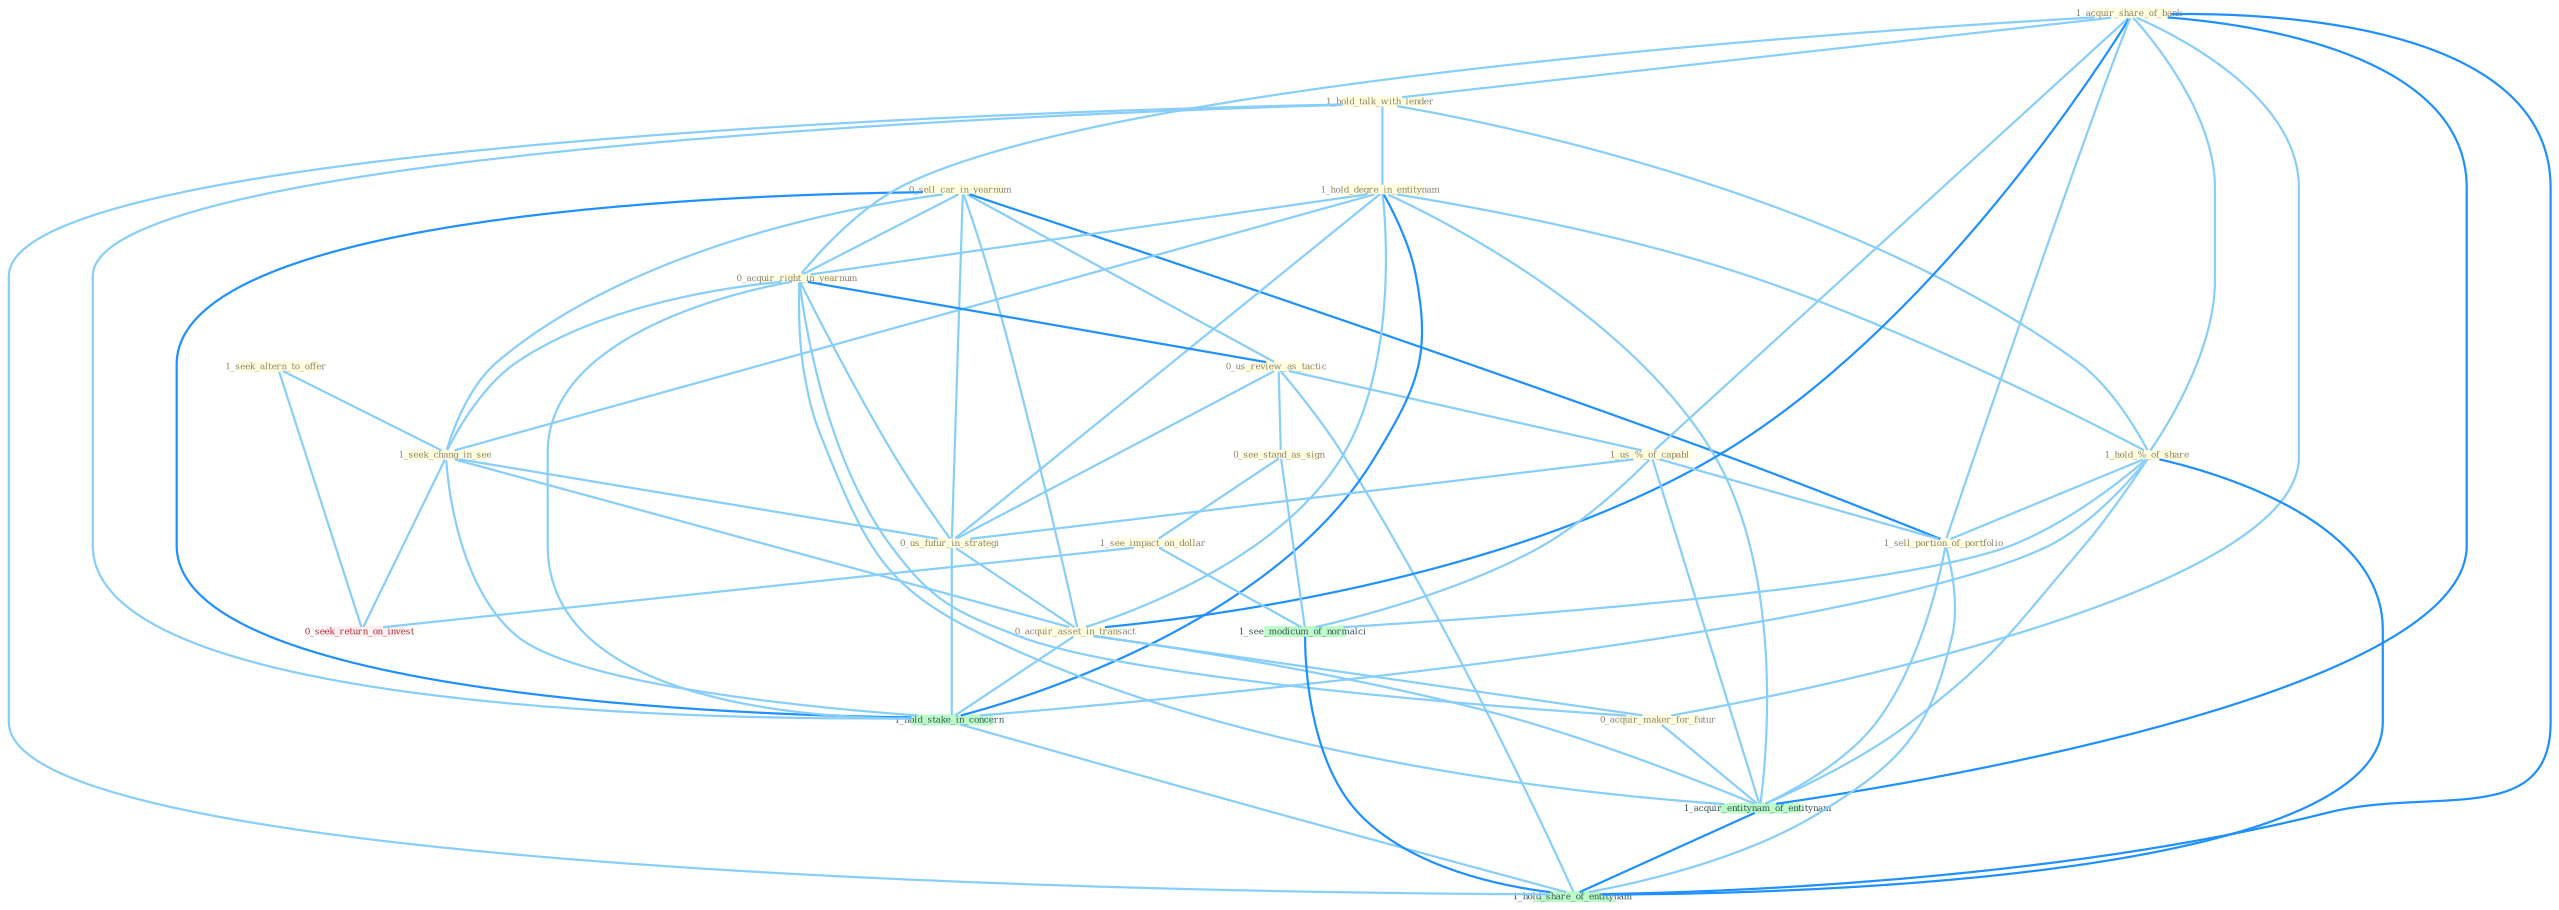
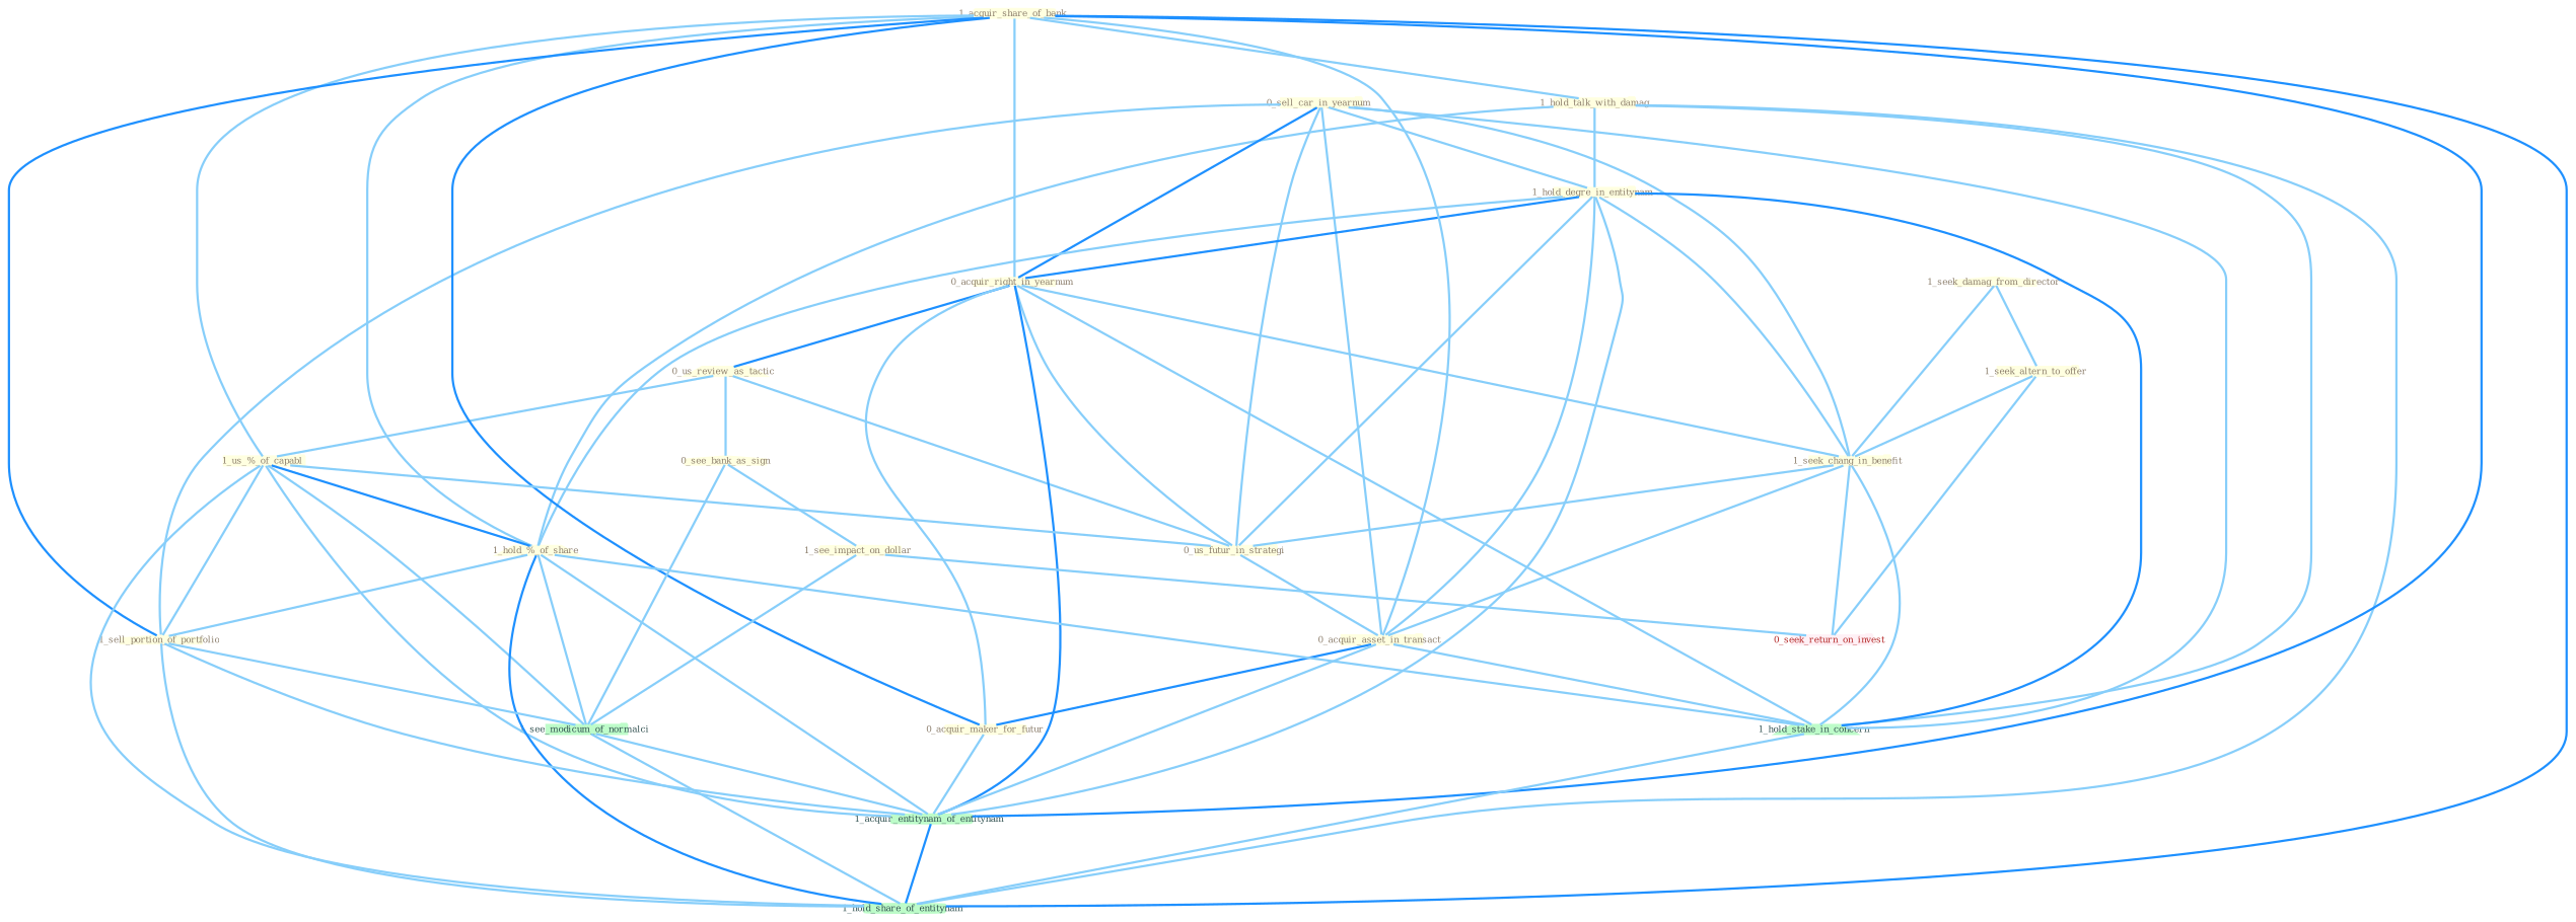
  graph {
    node [color="#ffffe0" fixedsize=true fontcolor="#8b7d6b" fontsize=4 shape=folder style=filled]
    edge [color="#87cefa" w=1]
-   "1_hold_talk_with_lender " [height=.06 width=.5]
+   "1_hold_talk_with_lender " [height=.06 width=.5 label="1_hold_talk_with_damag"]
    "0_us_review_as_tactic " [height=.06 shape=trapezium width=.5]
+   "1_seek_damag_from_director " [height=.06 shape=house width=.5]
    "0_sell_car_in_yearnum " [height=.06 width=.5]
    "1_hold_degre_in_entitynam " [height=.06 width=.5]
    "1_acquir_share_of_bank " [height=.06 shape=cylinder width=.5]
    "0_acquir_right_in_yearnum " [height=.06 shape=house width=.5]
    "1_seek_altern_to_offer " [height=.06 width=.5]
-   "0_see_stand_as_sign " [height=.06 shape=house width=.5]
+   "0_see_stand_as_sign " [height=.06 shape=house width=.5 label="0_see_bank_as_sign"]
    "1_us_%_of_capabl " [height=.06 width=.5]
-   "1_seek_chang_in_benefit " [height=.06 width=.5 label="1_seek_chang_in_see"]
+   "1_seek_chang_in_benefit " [height=.06 width=.5]
    "1_see_impact_on_dollar " [height=.06 shape=cylinder width=.5]
    "0_us_futur_in_strategi " [height=.06 width=.5]
    "0_acquir_asset_in_transact " [height=.06 width=.5]
    n15 [height=.06 label="0_acquir_maker_for_futur" shape=cylinder width=.5]
    "1_hold_%_of_share " [height=.06 shape=trapezium width=.5]
    "1_sell_portion_of_portfolio " [height=.06 shape=house width=.5]
    "0_seek_return_on_invest " [color="#fff0f5" fontcolor="#b22222" height=.06 width=.5]
-   "1_hold_stake_in_concern " [color="#BDFCC9" fontcolor="#2f4f4f" height=.06 width=.5]
-   "1_hold_share_of_entitynam " [color="#BDFCC9" fontcolor="#2f4f4f" height=.06 shape=trapezium width=.5]
+   "1_hold_stake_in_concern " [color="#BDFCC9" fontcolor="#2f4f4f" height=.06 shape=trapezium width=.5]
+   "1_hold_share_of_entitynam " [color="#BDFCC9" fontcolor="#2f4f4f" height=.06 shape=cylinder width=.5]
    "1_acquir_entitynam_of_entitynam " [color="#BDFCC9" fontcolor="#2f4f4f" height=.06 shape=cylinder width=.5]
    "1_see_modicum_of_normalci " [color="#BDFCC9" fontcolor="#2f4f4f" height=.06 width=.5]
    subgraph sub_1 {
      "1_hold_talk_with_lender "
      "0_us_review_as_tactic "
+     "1_seek_damag_from_director "
      "0_sell_car_in_yearnum "
      "1_hold_degre_in_entitynam "
      "1_acquir_share_of_bank "
      "0_acquir_right_in_yearnum "
      "1_seek_altern_to_offer "
      "0_see_stand_as_sign "
      "1_us_%_of_capabl "
      "1_seek_chang_in_benefit "
      "1_see_impact_on_dollar "
      "0_us_futur_in_strategi "
      "0_acquir_asset_in_transact "
      n15
      "1_hold_%_of_share "
      "1_sell_portion_of_portfolio "
    }
    subgraph sub_2 {
      "0_seek_return_on_invest "
    }
    "1_hold_talk_with_lender " -- "1_hold_degre_in_entitynam "
    "1_hold_talk_with_lender " -- "1_hold_%_of_share "
    "1_hold_talk_with_lender " -- "1_hold_stake_in_concern "
    "1_hold_talk_with_lender " -- "1_hold_share_of_entitynam "
    "0_us_review_as_tactic " -- "0_see_stand_as_sign "
    "0_us_review_as_tactic " -- "1_us_%_of_capabl "
    "0_us_review_as_tactic " -- "0_us_futur_in_strategi "
-   "0_sell_car_in_yearnum " -- "0_us_review_as_tactic "
-   "0_sell_car_in_yearnum " -- "0_acquir_right_in_yearnum " [w=2]
+   "1_seek_damag_from_director " -- "1_seek_altern_to_offer "
+   "1_seek_damag_from_director " -- "1_seek_chang_in_benefit "
+   "0_sell_car_in_yearnum " -- "1_hold_degre_in_entitynam "
+   "0_sell_car_in_yearnum " -- "0_acquir_right_in_yearnum " [color="#1e90ff" w=2]
    "0_sell_car_in_yearnum " -- "1_seek_chang_in_benefit "
    "0_sell_car_in_yearnum " -- "0_us_futur_in_strategi "
    "0_sell_car_in_yearnum " -- "0_acquir_asset_in_transact "
-   "0_sell_car_in_yearnum " -- "1_sell_portion_of_portfolio " [color="#1e90ff"]
-   "0_sell_car_in_yearnum " -- "1_hold_stake_in_concern " [color="#1e90ff"]
-   "1_hold_degre_in_entitynam " -- "0_acquir_right_in_yearnum "
+   "0_sell_car_in_yearnum " -- "1_sell_portion_of_portfolio "
+   "0_sell_car_in_yearnum " -- "1_hold_stake_in_concern "
+   "1_hold_degre_in_entitynam " -- "0_acquir_right_in_yearnum " [color="#1e90ff"]
    "1_hold_degre_in_entitynam " -- "1_seek_chang_in_benefit "
    "1_hold_degre_in_entitynam " -- "0_us_futur_in_strategi "
    "1_hold_degre_in_entitynam " -- "0_acquir_asset_in_transact "
    "1_hold_degre_in_entitynam " -- "1_hold_%_of_share "
    "1_hold_degre_in_entitynam " -- "1_hold_stake_in_concern " [color="#1e90ff" w=2]
    "1_hold_degre_in_entitynam " -- "1_acquir_entitynam_of_entitynam "
    "1_acquir_share_of_bank " -- "1_hold_talk_with_lender "
    "1_acquir_share_of_bank " -- "0_acquir_right_in_yearnum "
    "1_acquir_share_of_bank " -- "1_us_%_of_capabl "
-   "1_acquir_share_of_bank " -- "0_acquir_asset_in_transact " [color="#1e90ff"]
-   "1_acquir_share_of_bank " -- n15
+   "1_acquir_share_of_bank " -- "0_acquir_asset_in_transact "
+   "1_acquir_share_of_bank " -- n15 [color="#1e90ff"]
    "1_acquir_share_of_bank " -- "1_hold_%_of_share "
-   "1_acquir_share_of_bank " -- "1_sell_portion_of_portfolio "
+   "1_acquir_share_of_bank " -- "1_sell_portion_of_portfolio " [color="#1e90ff"]
    "1_acquir_share_of_bank " -- "1_hold_share_of_entitynam " [color="#1e90ff" w=2]
    "1_acquir_share_of_bank " -- "1_acquir_entitynam_of_entitynam " [color="#1e90ff" w=2]
    "0_acquir_right_in_yearnum " -- "0_us_review_as_tactic " [color="#1e90ff" w=2]
    "0_acquir_right_in_yearnum " -- "1_seek_chang_in_benefit "
    "0_acquir_right_in_yearnum " -- "0_us_futur_in_strategi "
    "0_acquir_right_in_yearnum " -- n15
    "0_acquir_right_in_yearnum " -- "1_hold_stake_in_concern "
-   "0_acquir_right_in_yearnum " -- "1_acquir_entitynam_of_entitynam "
+   "0_acquir_right_in_yearnum " -- "1_acquir_entitynam_of_entitynam " [color="#1e90ff"]
    "1_seek_altern_to_offer " -- "1_seek_chang_in_benefit "
    "1_seek_altern_to_offer " -- "0_seek_return_on_invest "
    "0_see_stand_as_sign " -- "1_see_impact_on_dollar "
    "0_see_stand_as_sign " -- "1_see_modicum_of_normalci "
    "1_us_%_of_capabl " -- "0_us_futur_in_strategi "
+   "1_us_%_of_capabl " -- "1_hold_%_of_share " [color="#1e90ff" w=2]
    "1_us_%_of_capabl " -- "1_sell_portion_of_portfolio "
-   "0_us_review_as_tactic " -- "1_hold_share_of_entitynam "
+   "1_us_%_of_capabl " -- "1_hold_share_of_entitynam "
    "1_us_%_of_capabl " -- "1_acquir_entitynam_of_entitynam "
    "1_us_%_of_capabl " -- "1_see_modicum_of_normalci "
    "1_seek_chang_in_benefit " -- "0_us_futur_in_strategi "
    "1_seek_chang_in_benefit " -- "0_acquir_asset_in_transact "
    "1_seek_chang_in_benefit " -- "0_seek_return_on_invest "
    "1_seek_chang_in_benefit " -- "1_hold_stake_in_concern "
    "1_see_impact_on_dollar " -- "0_seek_return_on_invest "
    "1_see_impact_on_dollar " -- "1_see_modicum_of_normalci "
    "0_us_futur_in_strategi " -- "0_acquir_asset_in_transact "
-   "0_us_futur_in_strategi " -- "1_hold_stake_in_concern "
-   "0_acquir_asset_in_transact " -- n15
+   "0_acquir_asset_in_transact " -- n15 [color="#1e90ff"]
    "0_acquir_asset_in_transact " -- "1_hold_stake_in_concern "
    "0_acquir_asset_in_transact " -- "1_acquir_entitynam_of_entitynam "
    n15 -- "1_acquir_entitynam_of_entitynam "
    "1_hold_%_of_share " -- "1_sell_portion_of_portfolio "
    "1_hold_%_of_share " -- "1_hold_stake_in_concern "
    "1_hold_%_of_share " -- "1_hold_share_of_entitynam " [color="#1e90ff" w=2]
    "1_hold_%_of_share " -- "1_acquir_entitynam_of_entitynam "
    "1_hold_%_of_share " -- "1_see_modicum_of_normalci "
    "1_sell_portion_of_portfolio " -- "1_hold_share_of_entitynam "
    "1_sell_portion_of_portfolio " -- "1_acquir_entitynam_of_entitynam "
+   "1_sell_portion_of_portfolio " -- "1_see_modicum_of_normalci "
    "1_hold_stake_in_concern " -- "1_hold_share_of_entitynam "
    "1_acquir_entitynam_of_entitynam " -- "1_hold_share_of_entitynam " [color="#1e90ff" w=2]
-   "1_see_modicum_of_normalci " -- "1_hold_share_of_entitynam " [color="#1e90ff"]
+   "1_see_modicum_of_normalci " -- "1_hold_share_of_entitynam "
+   "1_see_modicum_of_normalci " -- "1_acquir_entitynam_of_entitynam "
  }
